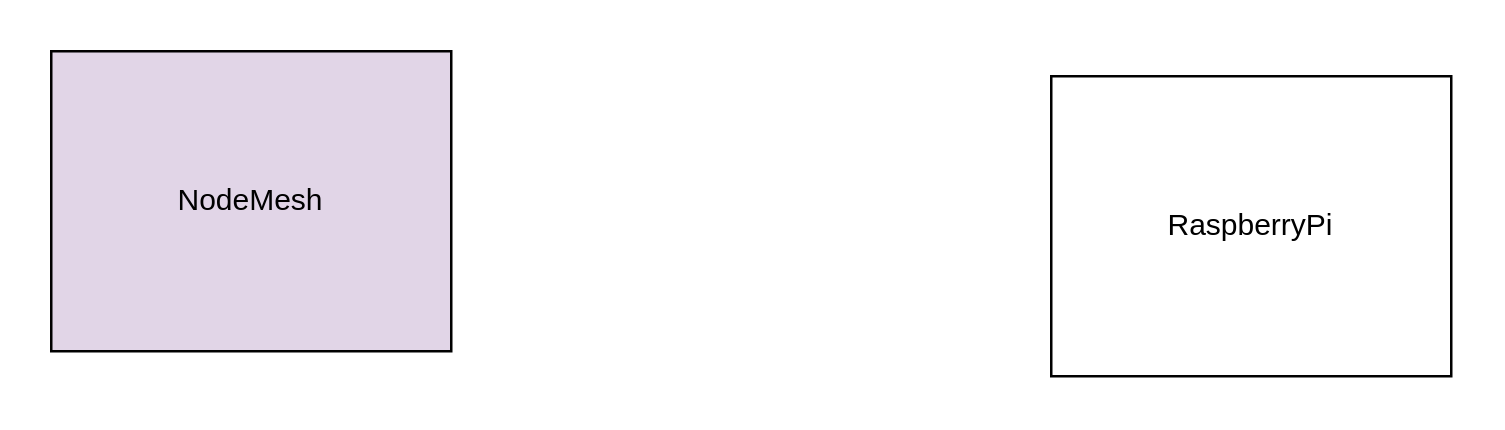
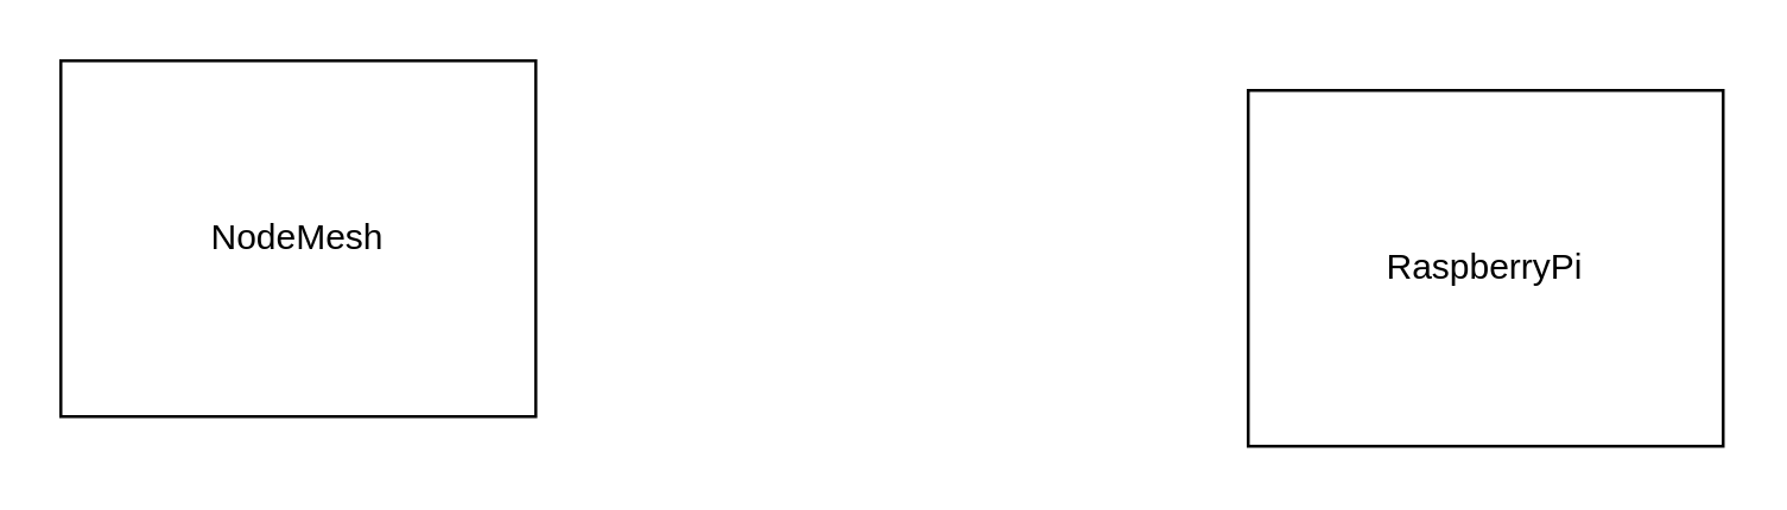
  <mxCell id="0" />
  <mxCell id="1" parent="0" />
- <mxCell id="2" value="NodeMesh" style="rounded=0;whiteSpace=wrap;html=1;fillColor=#e1d5e7;" vertex="1" parent="1"><mxGeometry x="20" y="20" width="160" height="120" as="geometry" /></mxCell>
+ <mxCell id="2" value="NodeMesh" style="rounded=0;whiteSpace=wrap;html=1;" vertex="1" parent="1"><mxGeometry x="20" y="20" width="160" height="120" as="geometry" /></mxCell>
  <mxCell id="3" value="RaspberryPi" style="rounded=0;whiteSpace=wrap;html=1;" vertex="1" parent="1"><mxGeometry x="420" y="30" width="160" height="120" as="geometry" /></mxCell>
